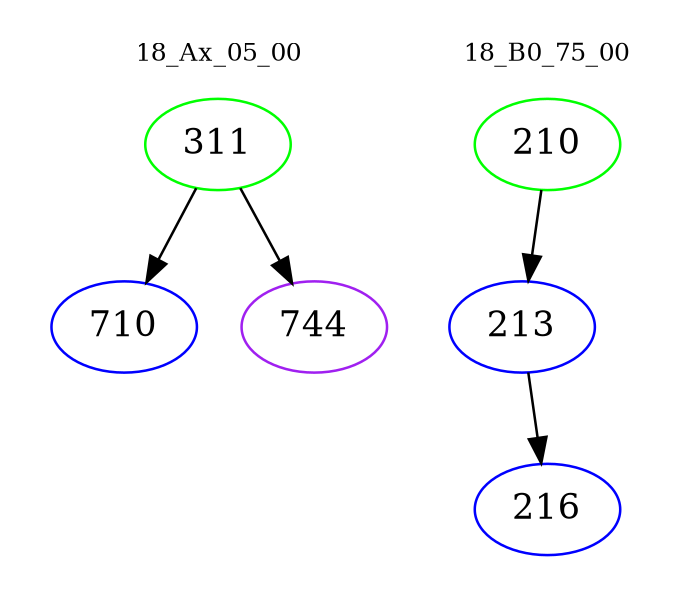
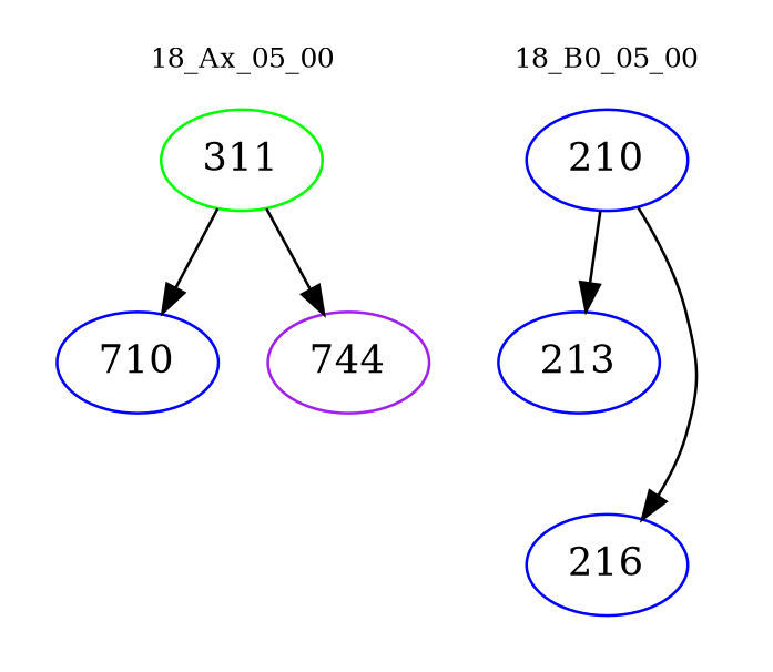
  digraph {
    node [color=blue]
    edge [color=black]
    n1 [color=green label=311]
    n2 [label=710]
    n3 [color=purple label=744]
-   n4 [color=green label=210]
+   n4 [label=210]
    n5 [label=213]
    n6 [label=216]
    subgraph cluster_1 {
      color=white
      fontsize=10
      label="18_Ax_05_00"
      n1
      n2
      n3
    }
    subgraph cluster_2 {
      color=white
      fontsize=10
-     label="18_B0_75_00"
+     label="18_B0_05_00"
      n4
      n5
      n6
    }
    n1 -> n2
    n1 -> n3
    n4 -> n5
-   n5 -> n6
+   n4 -> n6
  }
